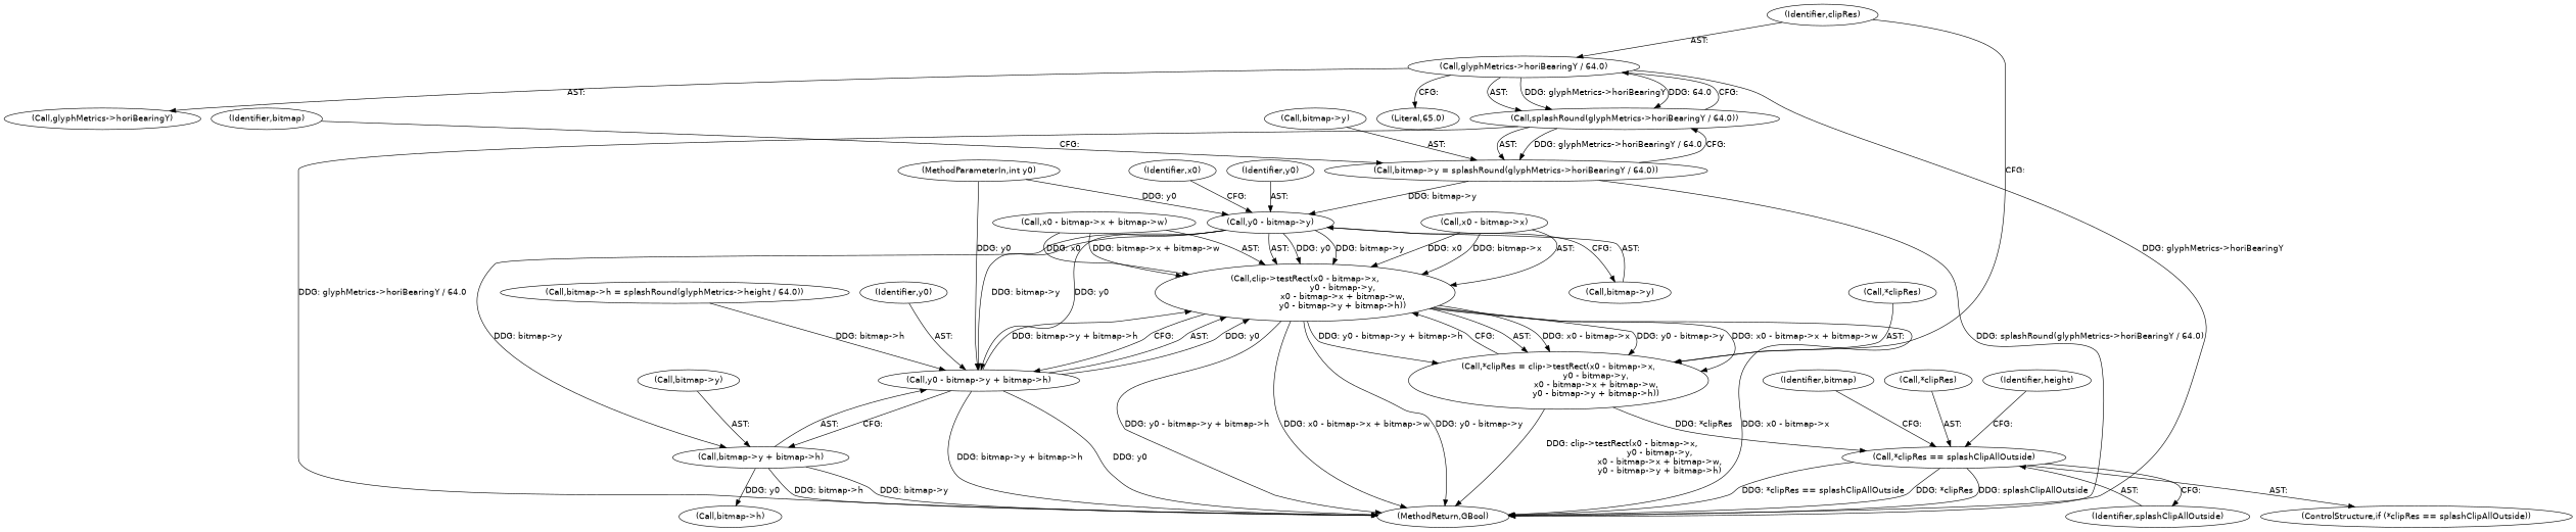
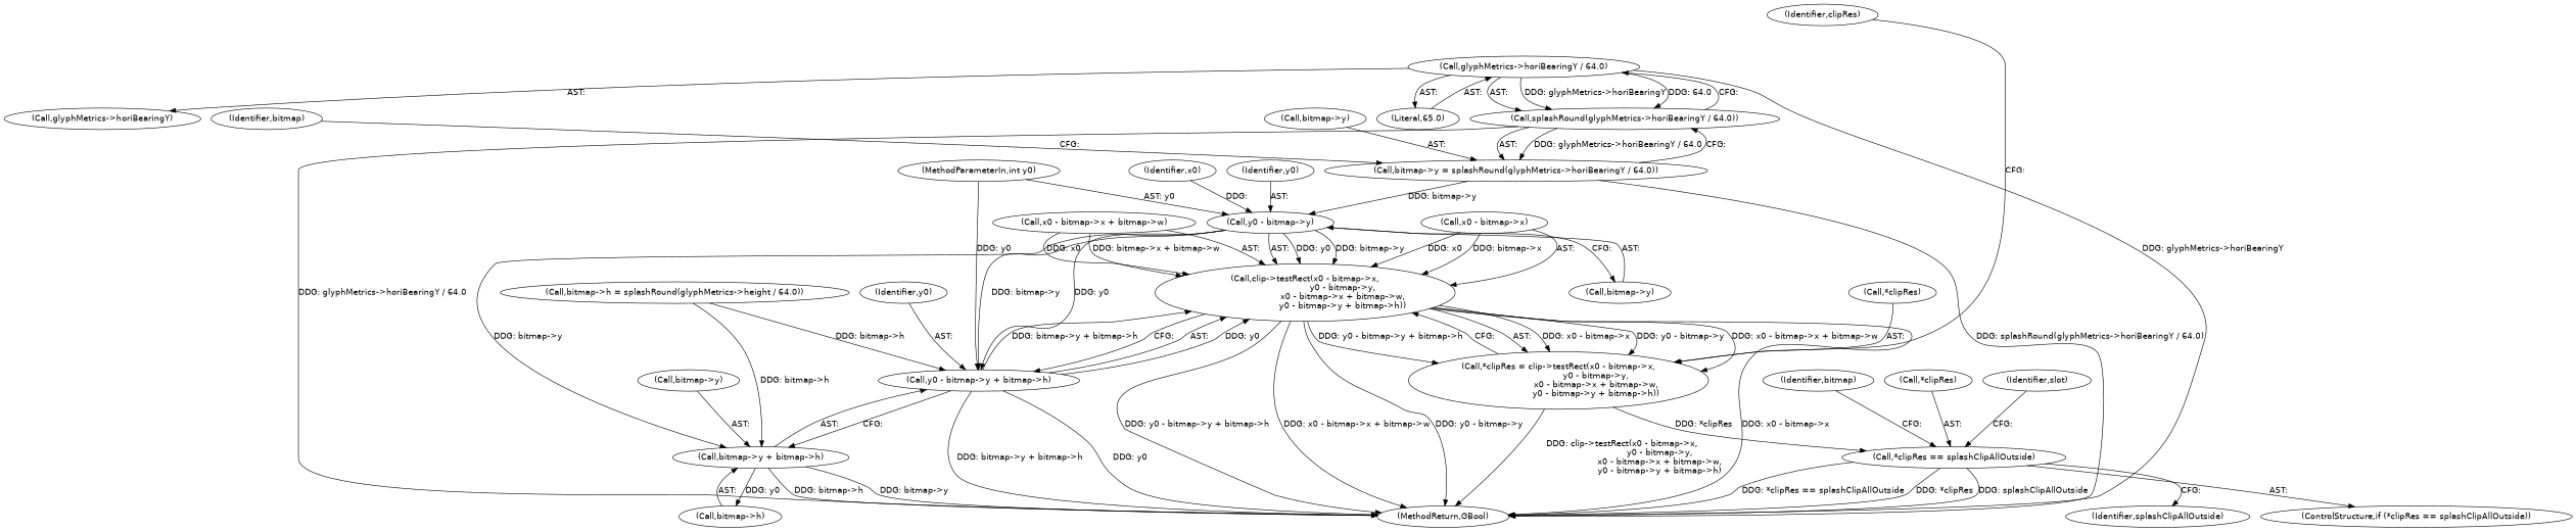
  digraph {
    fontname="DejaVu Sans"
    node [fontname="DejaVu Sans"]
    edge [fontname="DejaVu Sans"]
    n1 [label="(Call,glyphMetrics->horiBearingY / 64.0)"]
    n2 [label="(Call,splashRound(glyphMetrics->horiBearingY / 64.0))"]
    n3 [label="(Literal,65.0)"]
    n4 [label="(MethodReturn,GBool)"]
    n5 [label="(Call,glyphMetrics->horiBearingY)"]
    n6 [label="(Call,bitmap->y = splashRound(glyphMetrics->horiBearingY / 64.0))"]
    n7 [label="(Call,y0 - bitmap->y)"]
    n8 [label="(Call,clip->testRect(x0 - bitmap->x,\n                            y0 - bitmap->y,\n                            x0 - bitmap->x + bitmap->w,\n                            y0 - bitmap->y + bitmap->h))"]
    n9 [label="(Call,y0 - bitmap->y + bitmap->h)"]
    n10 [label="(Call,bitmap->y + bitmap->h)"]
    n11 [label="(Call,bitmap->y)"]
    n12 [label="(Call,*clipRes = clip->testRect(x0 - bitmap->x,\n                            y0 - bitmap->y,\n                            x0 - bitmap->x + bitmap->w,\n                            y0 - bitmap->y + bitmap->h))"]
    n13 [label="(Call,bitmap->h)"]
    n14 [label="(Call,*clipRes == splashClipAllOutside)"]
    n15 [label="(ControlStructure,if (*clipRes == splashClipAllOutside))"]
    n16 [label="(Identifier,splashClipAllOutside)"]
    n17 [label="(Call,*clipRes)"]
    n18 [label="(Call,x0 - bitmap->x)"]
    n19 [label="(Call,*clipRes)"]
    n20 [label="(Identifier,bitmap)"]
-   n21 [label="(Identifier,height)"]
+   n21 [label="(Identifier,slot)"]
    n22 [label="(Identifier,clipRes)"]
    n23 [label="(Call,bitmap->y)"]
    n24 [label="(Identifier,y0)"]
    n25 [label="(Identifier,x0)"]
    n26 [label="(Call,bitmap->y)"]
    n27 [label="(Call,x0 - bitmap->x + bitmap->w)"]
    n28 [label="(Call,bitmap->h = splashRound(glyphMetrics->height / 64.0))"]
    n29 [label="(Identifier,y0)"]
    n30 [label="(Identifier,bitmap)"]
    n31 [label="(MethodParameterIn,int y0)"]
    n1 -> n2 [label="AST: "]
    n1 -> n2 [label="DDG: glyphMetrics->horiBearingY"]
    n1 -> n2 [label="DDG: 64.0"]
-   n1 -> n3 [label="CFG: "]
+   n1 -> n3 [label="AST: "]
    n1 -> n4 [label="DDG: glyphMetrics->horiBearingY"]
    n1 -> n5 [label="AST: "]
    n2 -> n1 [label="CFG: "]
    n2 -> n4 [label="DDG: glyphMetrics->horiBearingY / 64.0"]
    n2 -> n6 [label="AST: "]
    n2 -> n6 [label="DDG: glyphMetrics->horiBearingY / 64.0"]
-   n22 -> n1 [label="AST: "]
+   n3 -> n1 [label="AST: "]
    n6 -> n2 [label="CFG: "]
    n6 -> n4 [label="DDG: splashRound(glyphMetrics->horiBearingY / 64.0)"]
    n6 -> n7 [label="DDG: bitmap->y"]
    n7 -> n8 [label="AST: "]
    n7 -> n8 [label="DDG: y0"]
    n7 -> n8 [label="DDG: bitmap->y"]
    n7 -> n9 [label="DDG: y0"]
    n7 -> n9 [label="DDG: bitmap->y"]
    n7 -> n10 [label="DDG: bitmap->y"]
    n7 -> n11 [label="CFG: "]
    n8 -> n4 [label="DDG: y0 - bitmap->y + bitmap->h"]
    n8 -> n4 [label="DDG: x0 - bitmap->x + bitmap->w"]
    n8 -> n4 [label="DDG: y0 - bitmap->y"]
    n8 -> n4 [label="DDG: x0 - bitmap->x"]
    n8 -> n9 [label="CFG: "]
    n8 -> n12 [label="AST: "]
    n8 -> n12 [label="DDG: x0 - bitmap->x"]
    n8 -> n12 [label="DDG: y0 - bitmap->y"]
    n8 -> n12 [label="DDG: x0 - bitmap->x + bitmap->w"]
    n8 -> n12 [label="DDG: y0 - bitmap->y + bitmap->h"]
    n9 -> n4 [label="DDG: y0"]
    n9 -> n4 [label="DDG: bitmap->y + bitmap->h"]
    n9 -> n8 [label="AST: "]
    n9 -> n8 [label="DDG: y0"]
    n9 -> n8 [label="DDG: bitmap->y + bitmap->h"]
    n9 -> n10 [label="CFG: "]
    n10 -> n4 [label="DDG: bitmap->y"]
    n10 -> n4 [label="DDG: bitmap->h"]
    n10 -> n9 [label="AST: "]
    n10 -> n13 [label="DDG: y0"]
    n11 -> n7 [label="AST: "]
    n12 -> n4 [label="DDG: clip->testRect(x0 - bitmap->x,\n                            y0 - bitmap->y,\n                            x0 - bitmap->x + bitmap->w,\n                            y0 - bitmap->y + bitmap->h)"]
    n12 -> n8 [label="CFG: "]
    n12 -> n14 [label="DDG: *clipRes"]
+   n13 -> n10 [label="AST: "]
    n14 -> n4 [label="DDG: splashClipAllOutside"]
    n14 -> n4 [label="DDG: *clipRes == splashClipAllOutside"]
    n14 -> n4 [label="DDG: *clipRes"]
    n14 -> n15 [label="AST: "]
    n14 -> n16 [label="CFG: "]
-   n16 -> n14 [label="AST: "]
    n17 -> n12 [label="AST: "]
    n18 -> n8 [label="AST: "]
    n18 -> n8 [label="DDG: x0"]
    n18 -> n8 [label="DDG: bitmap->x"]
    n19 -> n14 [label="AST: "]
    n20 -> n6 [label="CFG: "]
    n21 -> n14 [label="CFG: "]
    n22 -> n12 [label="CFG: "]
    n23 -> n10 [label="AST: "]
    n24 -> n9 [label="AST: "]
-   n25 -> n7 [label="CFG: "]
+   n25 -> n7 [label="DDG: "]
    n26 -> n6 [label="AST: "]
    n27 -> n8 [label="AST: "]
    n27 -> n8 [label="DDG: x0"]
    n27 -> n8 [label="DDG: bitmap->x + bitmap->w"]
    n28 -> n9 [label="DDG: bitmap->h"]
+   n28 -> n10 [label="DDG: bitmap->h"]
    n29 -> n7 [label="AST: "]
    n30 -> n14 [label="CFG: "]
-   n31 -> n7 [label="DDG: y0"]
+   n31 -> n7 [label="AST: y0"]
    n31 -> n9 [label="DDG: y0"]
  }
